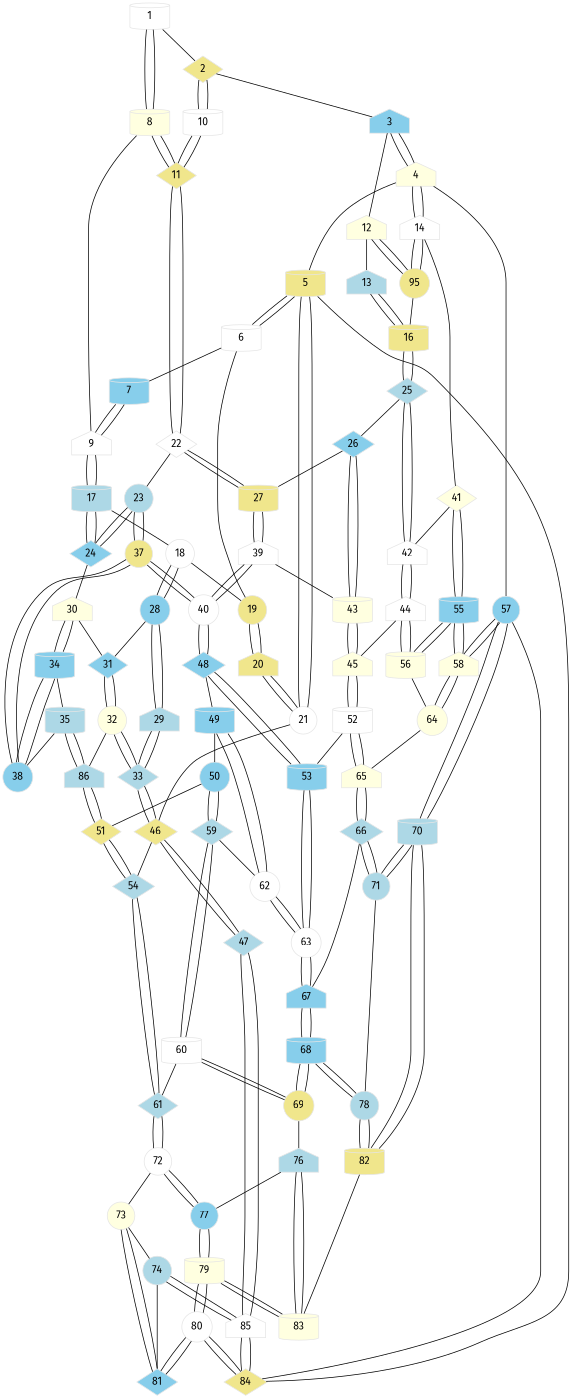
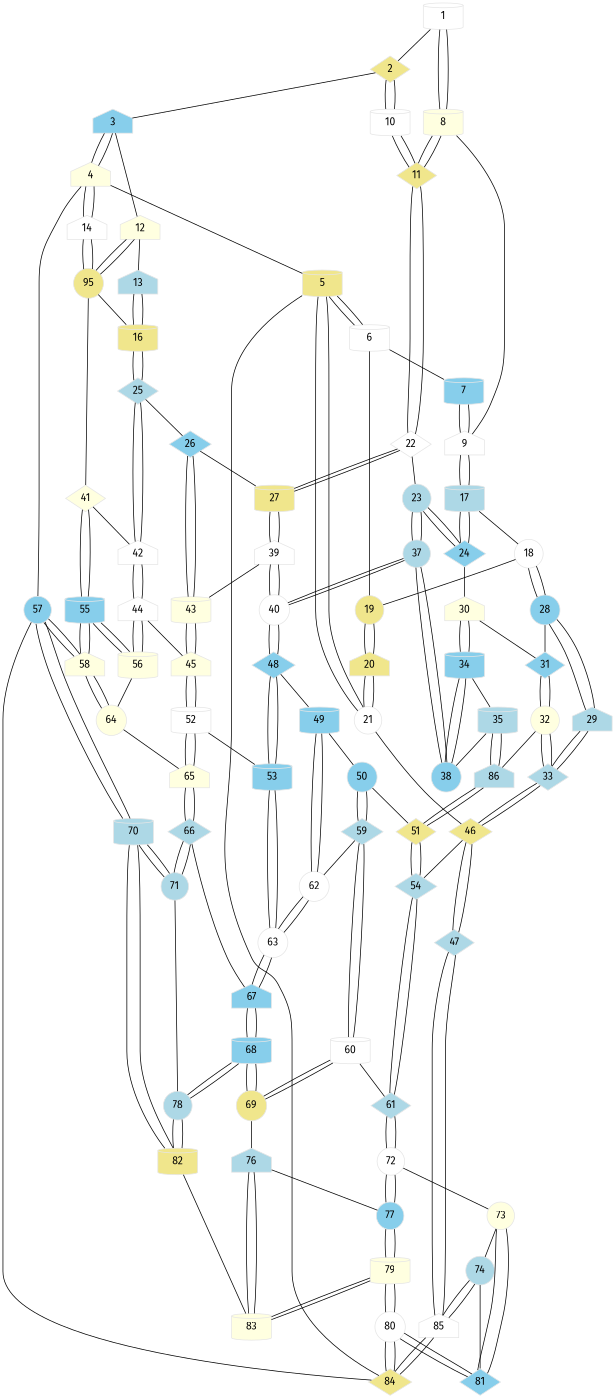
  graph {
    fontname="Fira Sans"
    node [color=gray90 fillcolor=white fontname="Fira Sans" shape=cylinder style=filled]
    edge [fontname="Fira Sans"]
    2 [fillcolor=khaki shape=diamond]
    1
    8 [fillcolor=lightyellow]
    3 [fillcolor=skyblue shape=house]
    10
    9 [shape=house]
    11 [fillcolor=khaki shape=diamond]
    4 [fillcolor=lightyellow shape=house]
    12 [fillcolor=lightyellow shape=house]
    5 [fillcolor=khaki]
    14 [shape=house]
    57 [fillcolor=skyblue shape=circle]
    13 [fillcolor=lightblue shape=house]
    n14 [fillcolor=khaki label=95 shape=circle]
    6
    21 [shape=circle]
    84 [fillcolor=khaki shape=diamond]
    41 [fillcolor=lightyellow shape=diamond]
    58 [fillcolor=lightyellow shape=house]
    70 [fillcolor=lightblue]
    7 [fillcolor=skyblue]
    19 [fillcolor=khaki shape=circle]
    46 [fillcolor=khaki shape=diamond]
    20 [fillcolor=khaki shape=house]
    17 [fillcolor=lightblue]
    22 [shape=diamond]
    18 [shape=circle]
    24 [fillcolor=skyblue shape=diamond]
    16 [fillcolor=khaki]
    23 [fillcolor=lightblue shape=circle]
    27 [fillcolor=khaki]
    25 [fillcolor=lightblue shape=diamond]
    42 [shape=house]
    55 [fillcolor=skyblue]
    26 [fillcolor=skyblue shape=diamond]
    28 [fillcolor=skyblue shape=circle]
    30 [fillcolor=lightyellow shape=house]
    29 [fillcolor=lightblue shape=house]
    31 [fillcolor=skyblue shape=diamond]
    33 [fillcolor=lightblue shape=diamond]
    47 [fillcolor=lightblue shape=diamond]
    n42 [label=85 shape=house]
-   37 [fillcolor=khaki shape=circle]
+   37 [fillcolor=lightblue shape=circle]
    39 [shape=house]
    38 [fillcolor=skyblue shape=circle]
    40 [shape=circle]
    34 [fillcolor=skyblue]
    43 [fillcolor=lightyellow]
    44 [shape=house]
    45 [fillcolor=lightyellow shape=house]
    32 [fillcolor=lightyellow shape=circle]
    35 [fillcolor=lightblue]
    n53 [fillcolor=lightblue label=86 shape=house]
    51 [fillcolor=khaki shape=diamond]
    54 [fillcolor=lightblue shape=diamond]
    48 [fillcolor=skyblue shape=diamond]
    49 [fillcolor=skyblue]
    53 [fillcolor=skyblue]
    56 [fillcolor=lightyellow]
    52
    64 [fillcolor=lightyellow shape=circle]
    65 [fillcolor=lightyellow shape=house]
    61 [fillcolor=lightblue shape=diamond]
    50 [fillcolor=skyblue shape=circle]
    62 [shape=circle]
    63 [shape=circle]
    59 [fillcolor=lightblue shape=diamond]
    60
    66 [fillcolor=lightblue shape=diamond]
    67 [fillcolor=skyblue shape=house]
    72 [shape=circle]
    71 [fillcolor=lightblue shape=circle]
    82 [fillcolor=khaki]
    69 [fillcolor=khaki shape=circle]
    76 [fillcolor=lightblue shape=house]
    73 [fillcolor=lightyellow shape=circle]
    77 [fillcolor=skyblue shape=circle]
    68 [fillcolor=skyblue]
    78 [fillcolor=lightblue shape=circle]
    83 [fillcolor=lightyellow]
    74 [fillcolor=lightblue shape=circle]
    81 [fillcolor=skyblue shape=diamond]
    79 [fillcolor=lightyellow]
    80 [shape=circle]
    2 -- 3
    2 -- 10
    2 -- 10
    1 -- 2
    1 -- 8
    1 -- 8
    8 -- 9
    8 -- 11
    8 -- 11
    3 -- 4
    3 -- 4
    3 -- 12
    10 -- 11
    10 -- 11
    9 -- 17
    9 -- 17
    11 -- 22
    11 -- 22
    4 -- 5
    4 -- 14
    4 -- 14
    4 -- 57
    12 -- 13
    12 -- n14
    12 -- n14
    5 -- 6
    5 -- 6
    5 -- 21
    5 -- 21
    5 -- 84
    14 -- n14
    14 -- n14
-   14 -- 41
+   n14 -- 41
    57 -- 84
    57 -- 58
    57 -- 58
    57 -- 70
    57 -- 70
    13 -- 16
    13 -- 16
    n14 -- 16
    6 -- 7
    6 -- 19
    21 -- 46
    41 -- 42
    41 -- 55
    41 -- 55
    58 -- 64
    58 -- 64
    70 -- 71
    70 -- 71
    70 -- 82
    70 -- 82
    7 -- 9
    7 -- 9
    19 -- 20
    19 -- 20
    46 -- 47
    46 -- 47
    46 -- 54
    20 -- 21
    20 -- 21
    17 -- 18
    17 -- 24
    17 -- 24
    22 -- 23
    22 -- 27
    22 -- 27
    18 -- 19
    18 -- 28
    18 -- 28
    24 -- 30
    16 -- 25
    16 -- 25
    23 -- 24
    23 -- 24
    23 -- 37
    23 -- 37
    27 -- 39
    27 -- 39
    25 -- 42
    25 -- 42
    25 -- 26
    42 -- 44
    42 -- 44
    55 -- 58
    55 -- 58
    55 -- 56
    55 -- 56
    26 -- 27
    26 -- 43
    26 -- 43
    28 -- 29
    28 -- 29
    28 -- 31
    30 -- 31
    30 -- 34
    30 -- 34
    29 -- 33
    29 -- 33
    31 -- 32
    31 -- 32
    33 -- 46
    33 -- 46
    47 -- n42
    47 -- n42
    n42 -- 84
    n42 -- 84
    37 -- 38
    37 -- 38
    37 -- 40
    37 -- 40
    39 -- 40
    39 -- 40
    39 -- 43
    40 -- 48
    40 -- 48
    34 -- 38
    34 -- 38
    34 -- 35
    43 -- 45
    43 -- 45
    44 -- 45
    44 -- 56
    44 -- 56
    45 -- 52
    45 -- 52
    32 -- 33
    32 -- 33
    32 -- n53
    35 -- 38
    35 -- n53
    35 -- n53
    n53 -- 51
    n53 -- 51
    51 -- 54
    51 -- 54
    54 -- 61
    54 -- 61
    48 -- 49
    48 -- 53
    48 -- 53
    49 -- 50
    49 -- 62
    49 -- 62
    53 -- 63
    53 -- 63
    56 -- 64
    52 -- 53
    52 -- 65
    52 -- 65
    64 -- 65
    65 -- 66
    65 -- 66
    61 -- 72
    61 -- 72
    50 -- 51
    50 -- 59
    50 -- 59
    62 -- 63
    62 -- 63
    63 -- 67
    63 -- 67
    59 -- 62
    59 -- 60
    59 -- 60
    60 -- 61
    60 -- 69
    60 -- 69
    66 -- 67
    66 -- 71
    66 -- 71
    67 -- 68
    67 -- 68
    72 -- 73
    72 -- 77
    72 -- 77
    71 -- 78
    82 -- 83
    69 -- 76
    76 -- 77
    76 -- 83
    76 -- 83
    73 -- 74
    73 -- 81
    73 -- 81
    77 -- 79
    77 -- 79
    68 -- 69
    68 -- 69
    68 -- 78
    68 -- 78
    78 -- 82
    78 -- 82
    74 -- n42
    74 -- n42
    74 -- 81
    79 -- 83
    79 -- 83
    79 -- 80
    79 -- 80
    80 -- 84
    80 -- 84
    80 -- 81
    80 -- 81
  }
